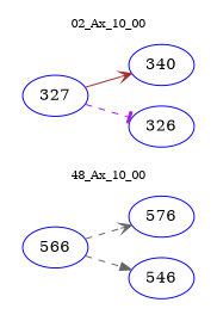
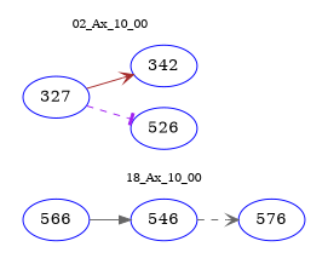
  digraph {
    rankdir=LR
    node [color=blue]
    edge [arrowhead=vee color=gray40 style=solid]
    n1 [label=566]
    n2 [label=546]
    n3 [label=576]
    n4 [label=327]
-   n5 [label=326]
-   n6 [label=340]
+   n5 [label=526]
+   n6 [label=342]
    subgraph cluster_1 {
      color=white
      fontsize=10
-     label="48_Ax_10_00"
+     label="18_Ax_10_00"
      n1
      n2
      n3
    }
    subgraph cluster_2 {
      color=white
      fontsize=10
      label="02_Ax_10_00"
      n4
      n5
      n6
    }
-   n1 -> n2 [arrowhead=normal style=dashed]
-   n1 -> n3 [style=dashed]
+   n1 -> n2 [arrowhead=normal]
+   n2 -> n3 [style=dashed]
    n4 -> n5 [arrowhead=tee color=purple style=dashed]
    n4 -> n6 [color=brown]
  }
